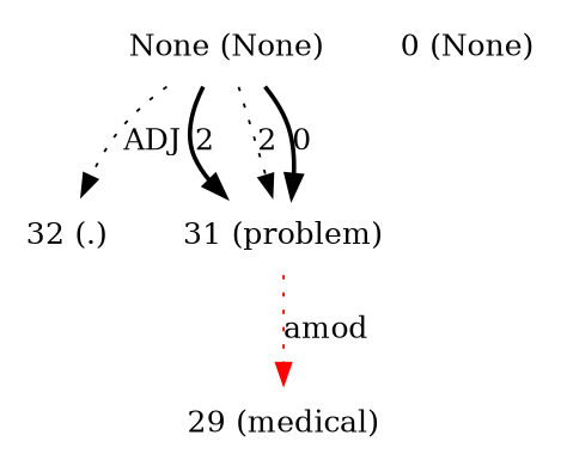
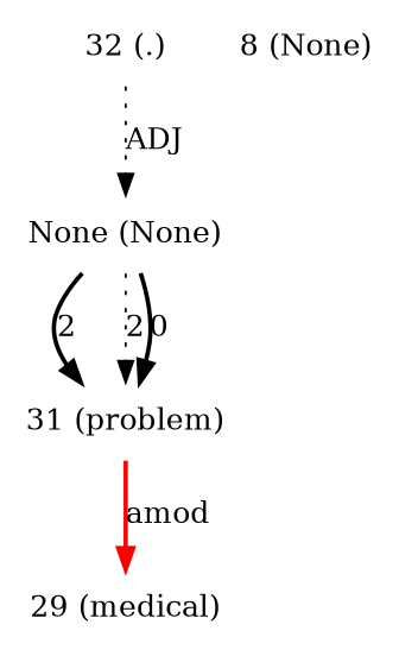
  digraph {
    node [shape=plaintext]
    edge [dir=forward style=dotted]
    n1 [label="None (None)"]
    n2 [label="32 (.)"]
    n3 [label="31 (problem)"]
    n4 [label="29 (medical)"]
-   n5 [label="0 (None)"]
-   n1 -> n2 [label=ADJ]
+   n5 [label="8 (None)"]
+   n2 -> n1 [label=ADJ]
    n1 -> n3 [label=2 style=bold]
    n1 -> n3 [label=2]
    n1 -> n3 [label=0 style=bold]
-   n3 -> n4 [color=red label=amod]
+   n3 -> n4 [color=red label=amod style=bold]
  }
